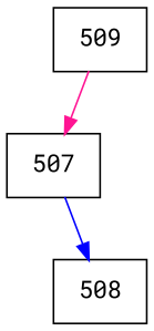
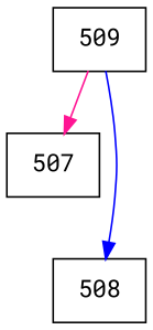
  digraph {
    fontname="Roboto Mono"
    node [fontname="Roboto Mono" shape=record]
    edge [fontname="Roboto Mono"]
    n1 [label="{507}"]
    n2 [label="{509}"]
    n3 [label="{508}"]
    n2 -> n1 [color=deeppink]
-   n1 -> n3 [color=blue]
+   n2 -> n3 [color=blue]
  }
